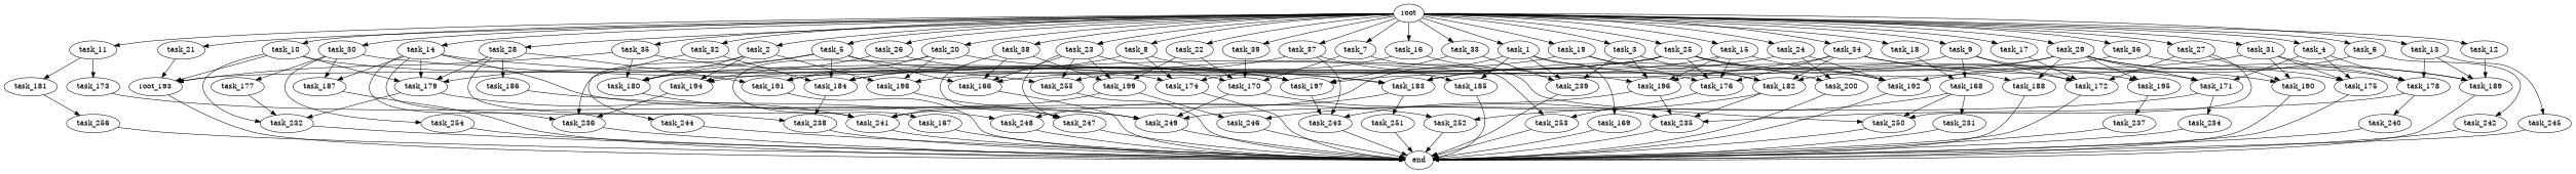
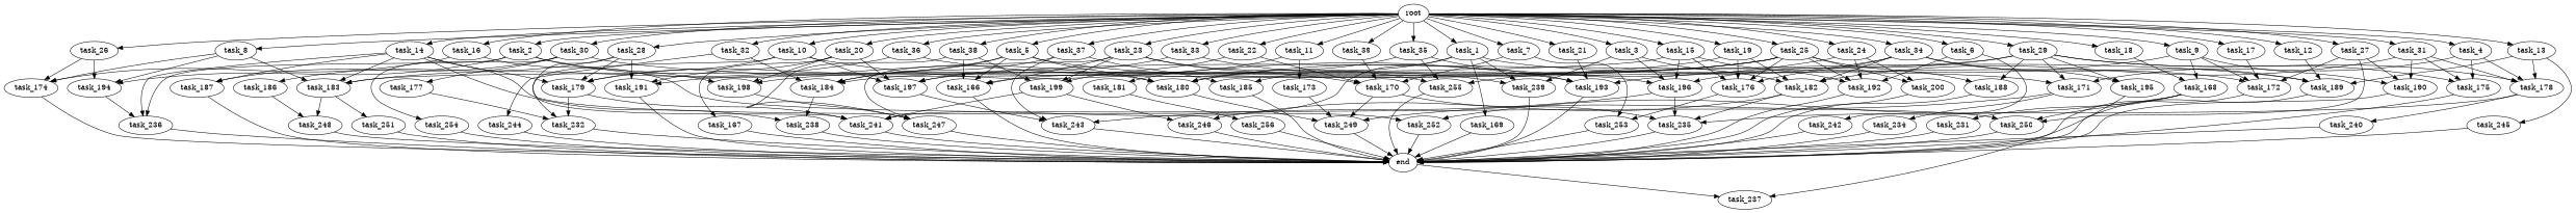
  digraph {
    root
    task_11
    task_2
    task_21
    task_23
    task_33
    task_14
    task_3
    task_28
    task_22
    task_5
    task_9
    task_27
    task_35
    task_20
    task_37
    task_30
    task_39
    task_8
    task_15
    task_24
    task_31
    task_12
    task_32
    task_10
    task_29
    task_1
    task_34
    task_4
    task_13
    task_36
    task_16
    task_18
    task_26
    task_25
    task_19
    task_38
    task_17
    task_6
    task_7
    task_173
    task_181
    task_236
    task_194
    task_198
    task_180
-   task_193 [label=root_193]
+   task_193
    task_166
    task_199
    task_247
    task_255
    task_170
    task_239
    task_197
    task_238
    task_187
    task_179
    task_183
    task_252
    task_182
    task_196
    task_186
    task_191
    task_241
    task_171
    task_184
    task_168
    task_172
    task_190
    task_250
    task_167
    task_185
    task_243
    task_254
    task_177
    task_174
    task_176
    task_192
    task_200
    task_178
    task_175
    task_189
    task_244
    task_232
    task_195
    task_188
    task_169
    task_245
    task_242
    task_253
    task_249
    task_256
    task_234
    end
    task_246
    task_235
    task_231
    task_251
    task_248
    task_240
    task_237
    root -> task_11
    root -> task_2
    root -> task_21
    root -> task_23
    root -> task_33
    root -> task_14
    root -> task_3
    root -> task_28
    root -> task_22
    root -> task_5
    root -> task_9
    root -> task_27
    root -> task_35
    root -> task_20
    root -> task_37
    root -> task_30
    root -> task_39
    root -> task_8
    root -> task_15
    root -> task_24
    root -> task_31
    root -> task_12
    root -> task_32
    root -> task_10
    root -> task_29
    root -> task_1
    root -> task_34
    root -> task_4
    root -> task_13
    root -> task_36
    root -> task_16
    root -> task_18
    root -> task_26
    root -> task_25
    root -> task_19
    root -> task_38
    root -> task_17
    root -> task_6
    root -> task_7
    task_11 -> task_173
    task_11 -> task_181
    task_2 -> task_236
    task_2 -> task_194
    task_2 -> task_198
    task_2 -> task_180
    task_21 -> task_193
    task_23 -> task_166
    task_23 -> task_199
    task_23 -> task_247
    task_23 -> task_255
    task_23 -> task_170
    task_33 -> task_239
    task_33 -> task_197
    task_14 -> task_236
    task_14 -> task_238
    task_14 -> task_187
    task_14 -> task_179
    task_14 -> task_183
    task_14 -> task_252
    task_3 -> task_239
    task_3 -> task_182
    task_3 -> task_196
    task_28 -> task_179
    task_28 -> task_186
    task_28 -> task_191
    task_28 -> task_241
    task_22 -> task_199
    task_22 -> task_170
    task_5 -> task_180
    task_5 -> task_166
    task_5 -> task_179
    task_5 -> task_171
    task_5 -> task_184
    task_9 -> task_193
    task_9 -> task_168
    task_9 -> task_172
    task_9 -> task_190
    task_27 -> task_172
    task_27 -> task_190
    task_27 -> task_250
    task_35 -> task_180
    task_35 -> task_193
    task_35 -> task_255
    task_20 -> task_198
    task_20 -> task_197
    task_20 -> task_191
    task_20 -> task_167
    task_37 -> task_184
    task_37 -> task_185
    task_37 -> task_243
    task_30 -> task_187
    task_30 -> task_196
    task_30 -> task_254
    task_30 -> task_177
    task_39 -> task_170
    task_8 -> task_194
    task_8 -> task_183
    task_8 -> task_174
    task_15 -> task_183
    task_15 -> task_196
    task_15 -> task_176
    task_15 -> task_192
    task_24 -> task_180
    task_24 -> task_192
    task_24 -> task_200
    task_31 -> task_182
    task_31 -> task_190
    task_31 -> task_178
    task_31 -> task_175
    task_12 -> task_189
    task_32 -> task_184
    task_32 -> task_244
    task_10 -> task_193
    task_10 -> task_197
    task_10 -> task_179
    task_10 -> task_232
    task_29 -> task_197
    task_29 -> task_196
    task_29 -> task_171
    task_29 -> task_178
    task_29 -> task_175
    task_29 -> task_195
    task_29 -> task_188
    task_1 -> task_239
    task_1 -> task_241
    task_1 -> task_172
    task_1 -> task_185
    task_1 -> task_169
    task_34 -> task_255
    task_34 -> task_182
    task_34 -> task_176
    task_34 -> task_189
    task_34 -> task_195
    task_4 -> task_171
    task_4 -> task_178
    task_4 -> task_175
    task_13 -> task_178
    task_13 -> task_189
    task_13 -> task_245
    task_36 -> task_183
    task_36 -> task_189
    task_16 -> task_250
    task_16 -> task_174
    task_18 -> task_168
    task_26 -> task_194
    task_26 -> task_174
    task_25 -> task_198
    task_25 -> task_166
    task_25 -> task_184
    task_25 -> task_176
    task_25 -> task_192
    task_25 -> task_200
    task_25 -> task_188
    task_19 -> task_182
    task_19 -> task_191
    task_19 -> task_176
    task_38 -> task_166
    task_38 -> task_199
    task_38 -> task_247
    task_17 -> task_172
    task_6 -> task_192
    task_6 -> task_242
    task_7 -> task_170
    task_7 -> task_253
    task_173 -> task_249
    task_181 -> task_256
    task_236 -> end
    task_194 -> task_236
    task_198 -> task_247
    task_180 -> task_249
    task_193 -> end
    task_166 -> end
    task_199 -> task_241
    task_199 -> task_246
    task_247 -> end
    task_255 -> end
    task_170 -> task_249
    task_170 -> task_235
    task_239 -> end
    task_197 -> task_243
    task_238 -> end
    task_187 -> end
    task_179 -> task_241
    task_179 -> task_232
    task_183 -> task_251
    task_183 -> task_248
    task_252 -> end
    task_182 -> task_246
    task_182 -> task_235
    task_196 -> task_243
    task_196 -> task_235
    task_186 -> task_248
    task_191 -> end
    task_241 -> end
    task_171 -> task_249
    task_171 -> task_234
    task_184 -> task_238
    task_168 -> task_252
    task_168 -> task_250
    task_168 -> task_231
    task_172 -> end
    task_190 -> end
    task_250 -> end
    task_167 -> end
    task_185 -> end
    task_243 -> end
    task_254 -> end
    task_177 -> task_232
    task_174 -> end
    task_176 -> task_253
    task_192 -> end
    task_200 -> end
    task_178 -> task_235
    task_178 -> task_240
    task_175 -> end
    task_189 -> end
    task_244 -> end
    task_232 -> end
    task_195 -> task_237
    task_188 -> end
    task_169 -> end
    task_245 -> end
    task_242 -> end
    task_253 -> end
    task_249 -> end
    task_256 -> end
    task_234 -> end
    task_246 -> end
    task_235 -> end
    task_231 -> end
    task_251 -> end
    task_248 -> end
    task_240 -> end
-   task_237 -> end
+   end -> task_237
  }
